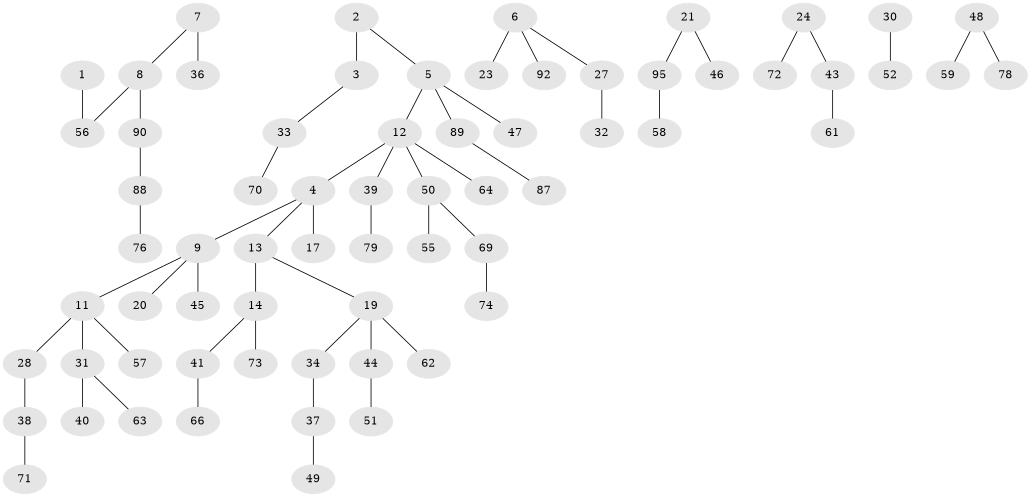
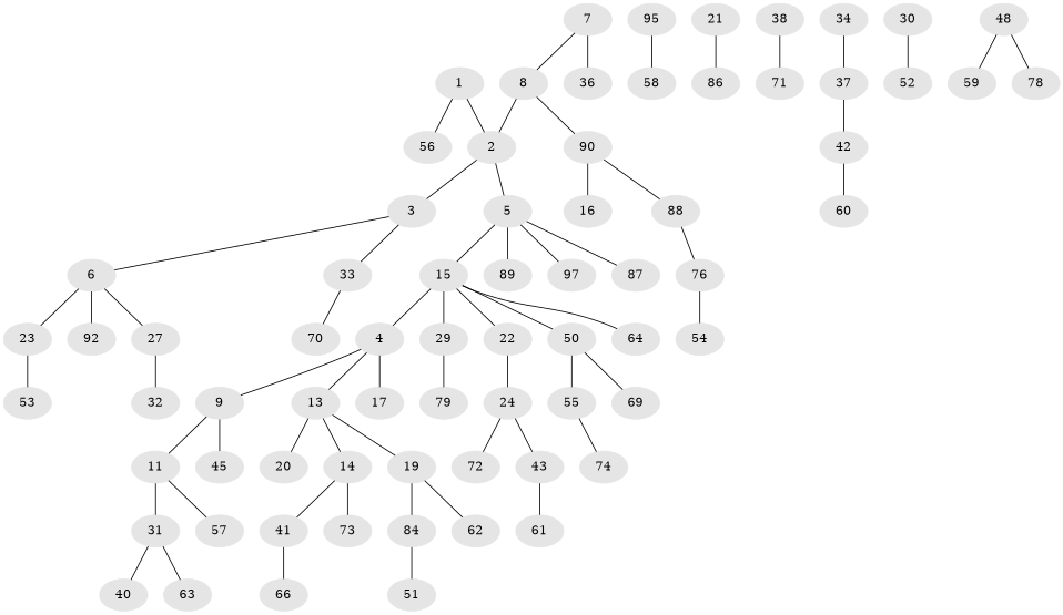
  graph {
    node [color=gray90 style=filled]
    edge [weight=1.0]
    1
    2
    56
    3
    5
    7
    8
    36
    6
    33
    4
    9
    13
    17
-   12
+   12 [label=15]
    n16 [label=89]
-   47
+   47 [label=97]
    n18 [label=87]
    23
    n20 [label=92]
    27
    70
    11
    20
    45
    14
    19
-   39
+   39 [label=29]
+   22
    50
    64
    n32 [label=79]
+   53
    n34 [label=90]
+   16
    n36 [label=88]
-   28
    31
    57
    n40 [label=76]
    n41 [label=95]
    21
-   46
+   46 [label=86]
    38
    40
    63
    24
    55
    69
    41
    73
    34
-   44
+   44 [label=84]
    62
    30
    52
    66
    48
    59
    n60 [label=78]
+   54
    37
    51
    58
    72
    43
    32
    61
    71
-   49
+   49 [label=42]
+   60
    74
+   1 -- 2
    1 -- 56
    2 -- 3 [weight=2.0]
    2 -- 5
+   3 -- 6
    3 -- 33
    5 -- 12
    5 -- n16
    5 -- 47
-   n16 -- n18
+   5 -- n18
    7 -- 8
    7 -- 36 [weight=3.0]
-   8 -- 56
+   8 -- 2
    8 -- n34
    6 -- 23 [weight=2.0]
    6 -- n20
    6 -- 27
    33 -- 70
    4 -- 9
    4 -- 13
    4 -- 17 [weight=2.0]
    9 -- 11
-   9 -- 20
+   13 -- 20
    9 -- 45 [weight=3.0]
    13 -- 14
    13 -- 19
    12 -- 4
    12 -- 39
+   12 -- 22
    12 -- 50
    12 -- 64
+   23 -- 53
    27 -- 32 [weight=3.0]
-   11 -- 28
    11 -- 31
    11 -- 57
    14 -- 41
    14 -- 73
-   19 -- 34
    19 -- 44 [weight=2.0]
    19 -- 62
    39 -- n32
+   22 -- 24 [weight=2.0]
    50 -- 55 [weight=2.0]
    50 -- 69
+   n34 -- 16
    n34 -- n36
    n36 -- n40
-   28 -- 38
    31 -- 40
    31 -- 63
+   n40 -- 54
    n41 -- 58
-   21 -- n41
    21 -- 46
    38 -- 71
    24 -- 72
    24 -- 43
-   69 -- 74
+   55 -- 74
    41 -- 66 [weight=2.0]
    34 -- 37
    44 -- 51
    30 -- 52
    48 -- 59
    48 -- n60
    37 -- 49
    43 -- 61
+   49 -- 60
  }
